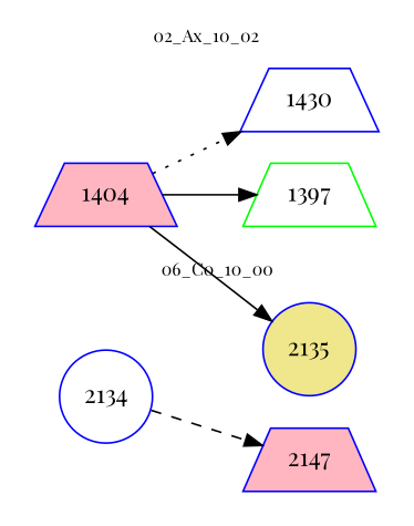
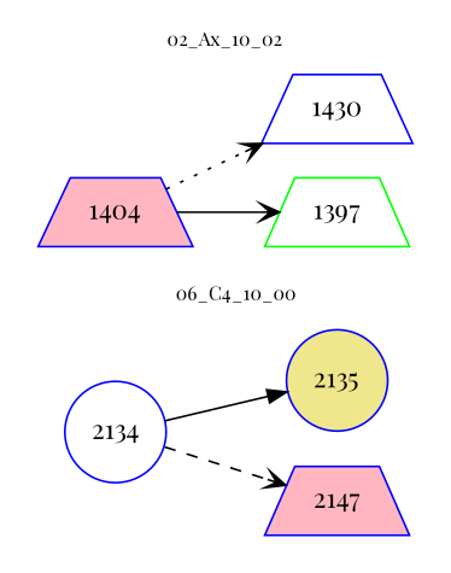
  digraph {
    fontname="Playfair Display"
    rankdir=LR
    node [color=blue fillcolor=white fontname="Playfair Display" shape=trapezium style=filled]
    edge [arrowhead=normal color=black fontname="Playfair Display" style=solid]
    n1 [fillcolor=lightpink label=1404]
    n2 [color=green label=1397]
    n3 [label=1430]
    n4 [label=2134 shape=circle]
    n5 [fillcolor=khaki label=2135 shape=circle]
    n6 [fillcolor=lightpink label=2147]
    subgraph cluster_1 {
      color=white
      fontsize=10
      label="02_Ax_10_02"
      n1
      n2
      n3
    }
    subgraph cluster_2 {
      color=white
      fontsize=10
-     label="06_C0_10_00"
+     label="06_C4_10_00"
      n4
      n5
      n6
    }
-   n1 -> n2
-   n1 -> n3 [style=dotted]
-   n1 -> n5
-   n4 -> n6 [style=dashed]
+   n1 -> n2 [arrowhead=vee]
+   n1 -> n3 [arrowhead=vee style=dotted]
+   n4 -> n5
+   n4 -> n6 [arrowhead=vee style=dashed]
  }
